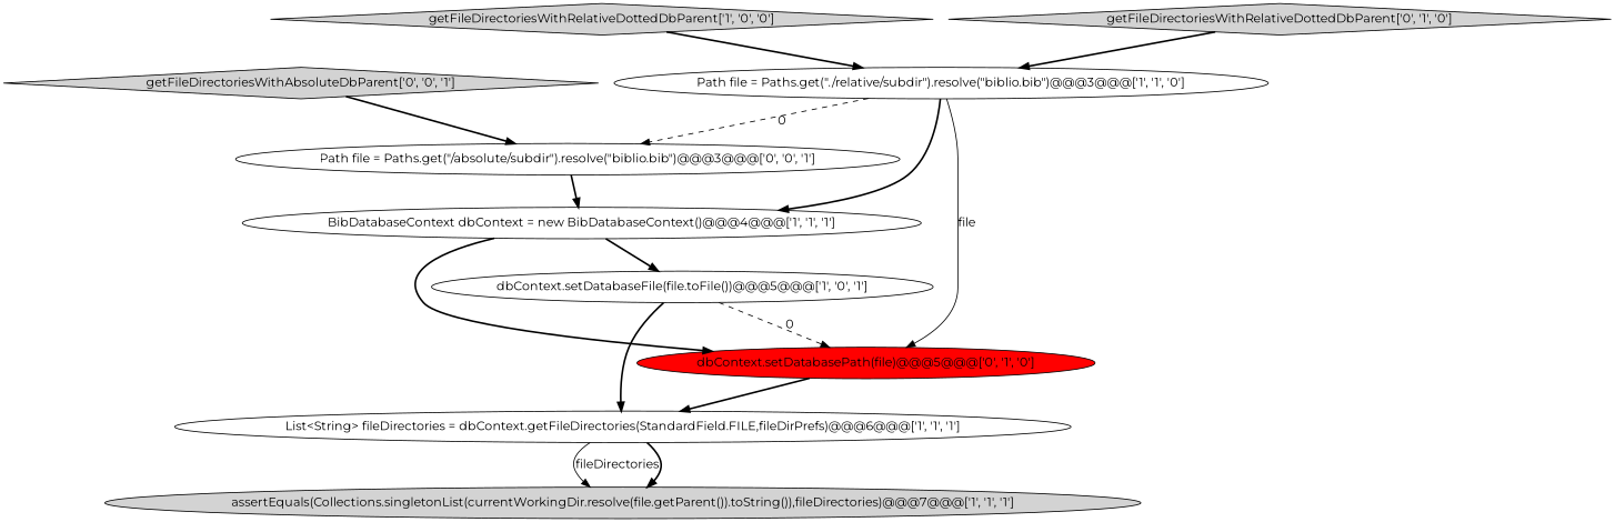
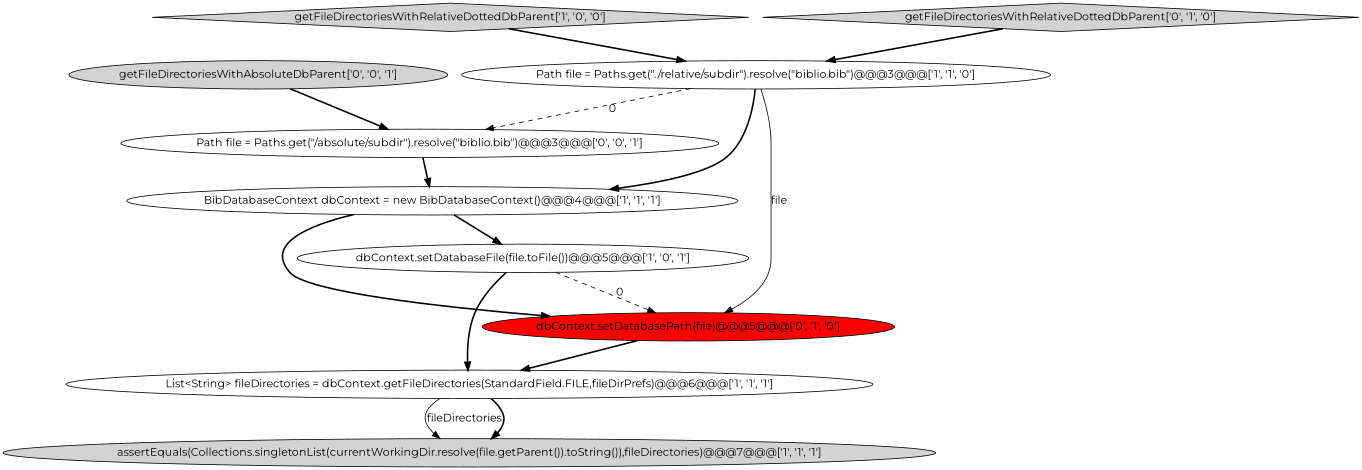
  digraph {
    fontname=Montserrat
    node [fillcolor=white shape=ellipse style=filled fontname=Montserrat]
    edge [style=bold fontname=Montserrat]
    n1 [fillcolor=lightgray label="getFileDirectoriesWithRelativeDottedDbParent['1', '0', '0']" shape=diamond]
    n2 [label="Path file = Paths.get(\"./relative/subdir\").resolve(\"biblio.bib\")@@@3@@@['1', '1', '0']"]
    n3 [fillcolor=lightgray label="assertEquals(Collections.singletonList(currentWorkingDir.resolve(file.getParent()).toString()),fileDirectories)@@@7@@@['1', '1', '1']"]
-   n4 [fillcolor=lightgray label="getFileDirectoriesWithAbsoluteDbParent['0', '0', '1']" shape=diamond]
+   n4 [fillcolor=lightgray label="getFileDirectoriesWithAbsoluteDbParent['0', '0', '1']"]
    n5 [label="Path file = Paths.get(\"/absolute/subdir\").resolve(\"biblio.bib\")@@@3@@@['0', '0', '1']"]
    n6 [fillcolor=red label="dbContext.setDatabasePath(file)@@@5@@@['0', '1', '0']"]
    n7 [label="List<String> fileDirectories = dbContext.getFileDirectories(StandardField.FILE,fileDirPrefs)@@@6@@@['1', '1', '1']"]
    n8 [label="dbContext.setDatabaseFile(file.toFile())@@@5@@@['1', '0', '1']"]
    n9 [label="BibDatabaseContext dbContext = new BibDatabaseContext()@@@4@@@['1', '1', '1']"]
    n10 [fillcolor=lightgray label="getFileDirectoriesWithRelativeDottedDbParent['0', '1', '0']" shape=diamond]
    n1 -> n2
    n2 -> n5 [label=0 style=dashed]
    n2 -> n6 [label=file style=solid]
    n2 -> n9
    n4 -> n5
    n5 -> n9
    n6 -> n7
    n7 -> n3 [label=fileDirectories style=solid]
    n7 -> n3
    n8 -> n6 [label=0 style=dashed]
    n8 -> n7
    n9 -> n6
    n9 -> n8
    n10 -> n2
  }
